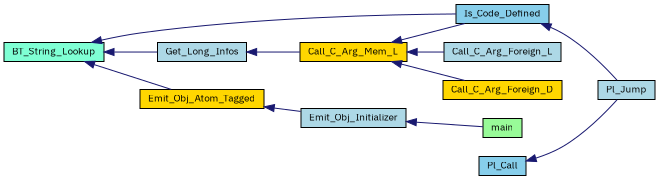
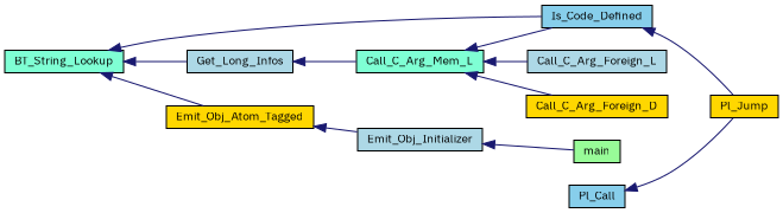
  digraph {
    fontname="IBM Plex Sans"
    rankdir=LR
    node [color=black fillcolor=lightblue fontname="IBM Plex Sans" fontsize=10 shape=record style=filled]
    edge [color=midnightblue dir=back fontname="IBM Plex Sans" fontsize=10 labelfontname=Helvetica labelfontsize=10 style=solid]
    n1 [fillcolor=aquamarine fontcolor=black height=0.2 label=BT_String_Lookup width=0.4]
    n2 [fillcolor=skyblue height=0.2 label=Is_Code_Defined width=0.4]
    n3 [height=0.2 label=Get_Long_Infos width=0.4]
    n4 [fillcolor=gold height=0.2 label=Emit_Obj_Atom_Tagged width=0.4]
-   n5 [height=0.2 label=Pl_Jump width=0.4]
-   n6 [fillcolor=gold height=0.2 label=Call_C_Arg_Mem_L width=0.4]
+   n5 [fillcolor=gold height=0.2 label=Pl_Jump width=0.4]
+   n6 [fillcolor=aquamarine height=0.2 label=Call_C_Arg_Mem_L width=0.4]
    n7 [height=0.2 label=Emit_Obj_Initializer width=0.4]
    n8 [height=0.2 label=Call_C_Arg_Foreign_L width=0.4]
    n9 [fillcolor=gold height=0.2 label=Call_C_Arg_Foreign_D width=0.4]
    n10 [fillcolor=skyblue height=0.2 label=Pl_Call width=0.4]
    n11 [fillcolor=palegreen height=0.2 label=main width=0.4]
    n1 -> n2
    n1 -> n3
    n1 -> n4
    n2 -> n5
    n3 -> n6
    n4 -> n7
    n6 -> n2
    n6 -> n8
    n6 -> n9
    n7 -> n11
    n10 -> n5
  }
